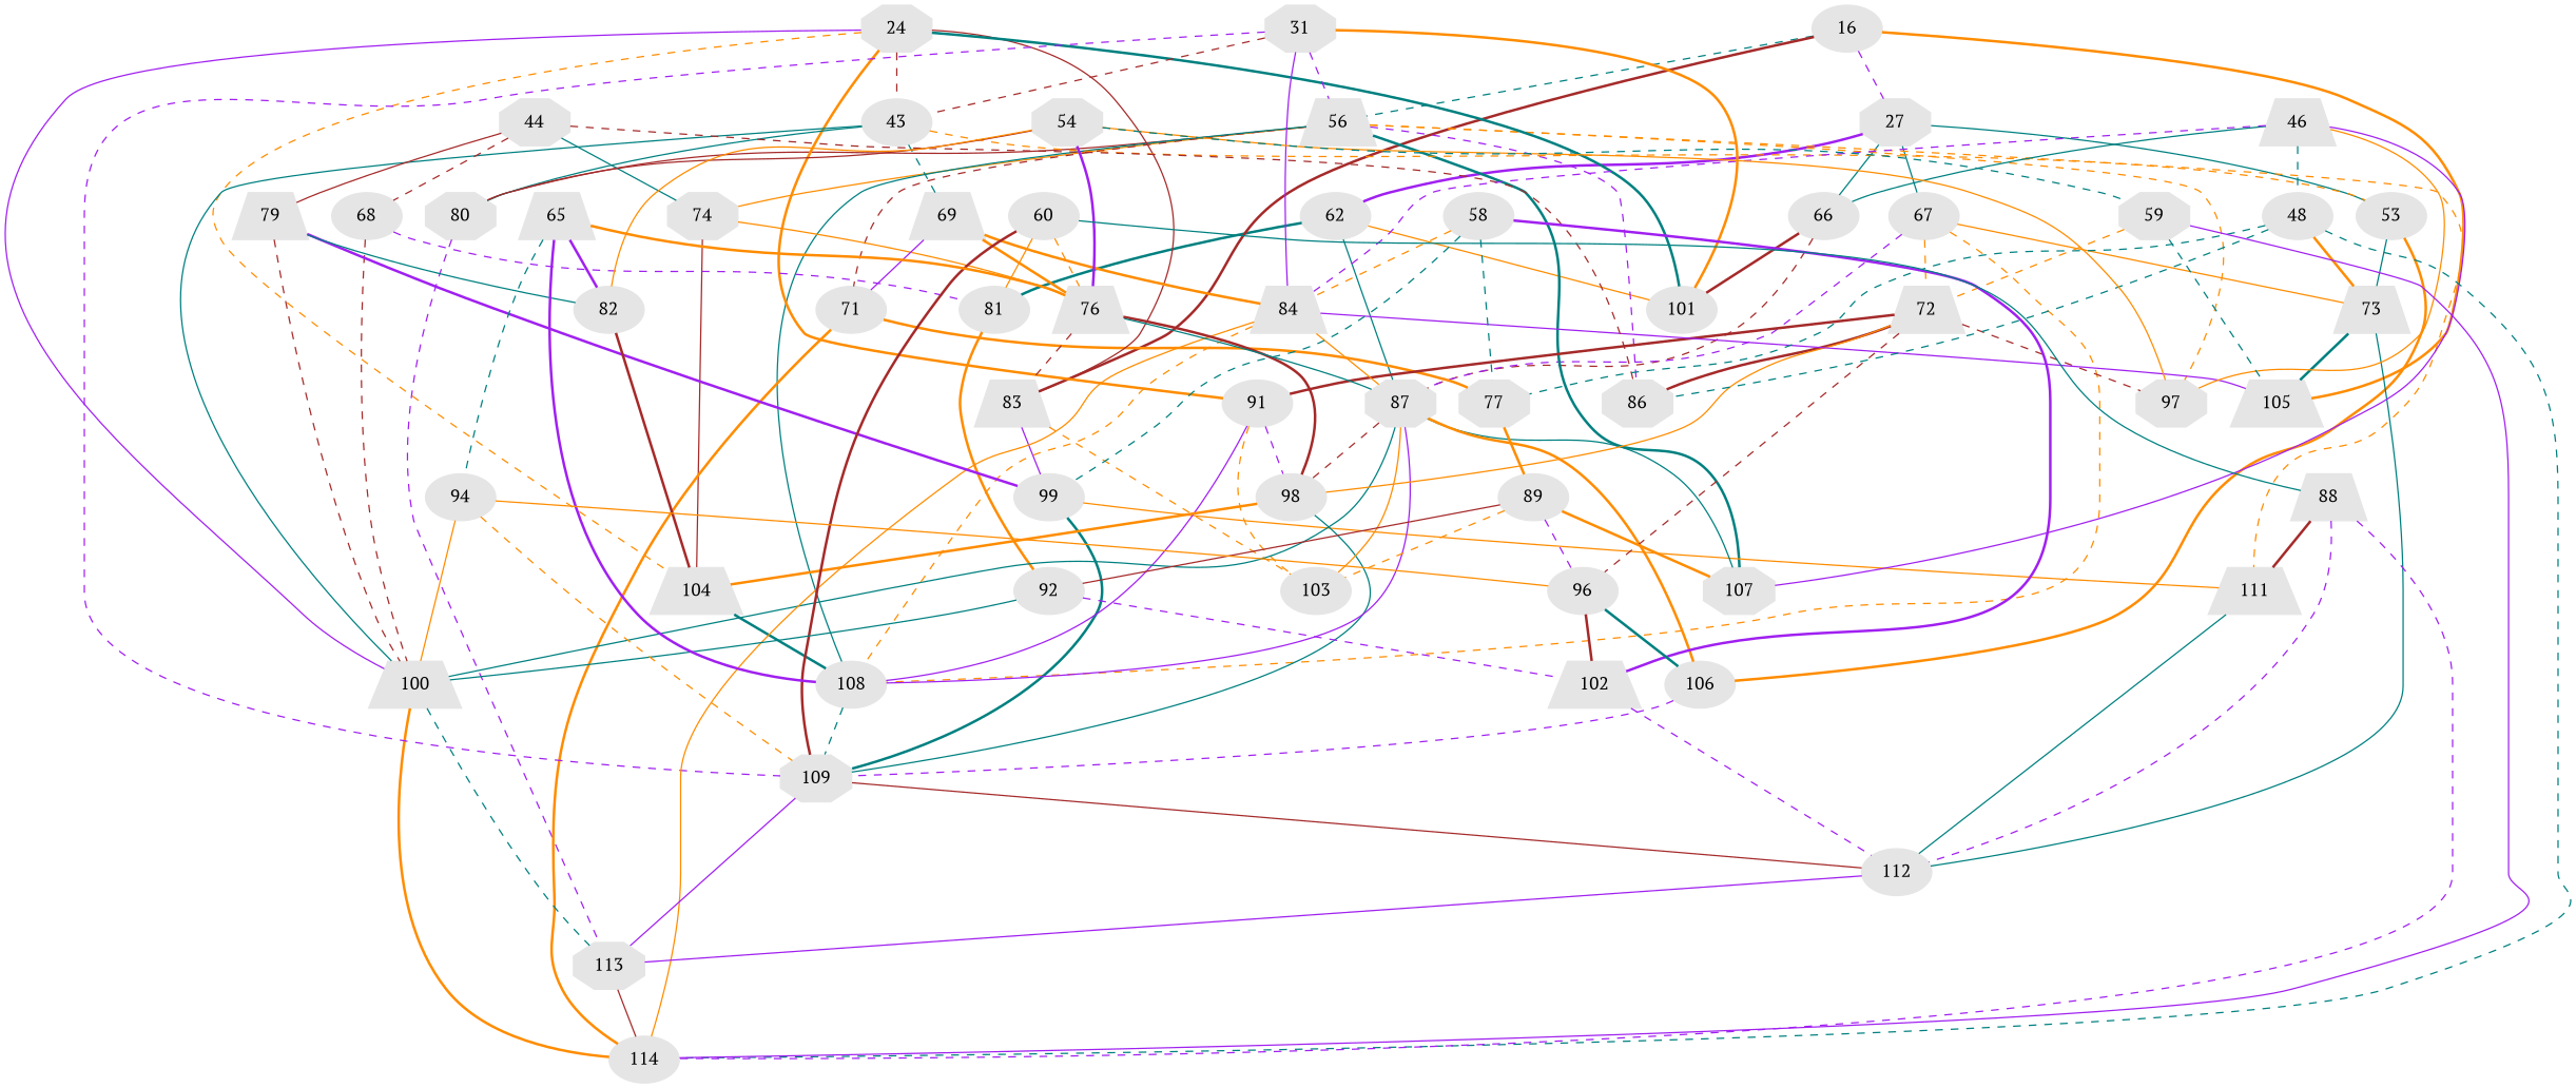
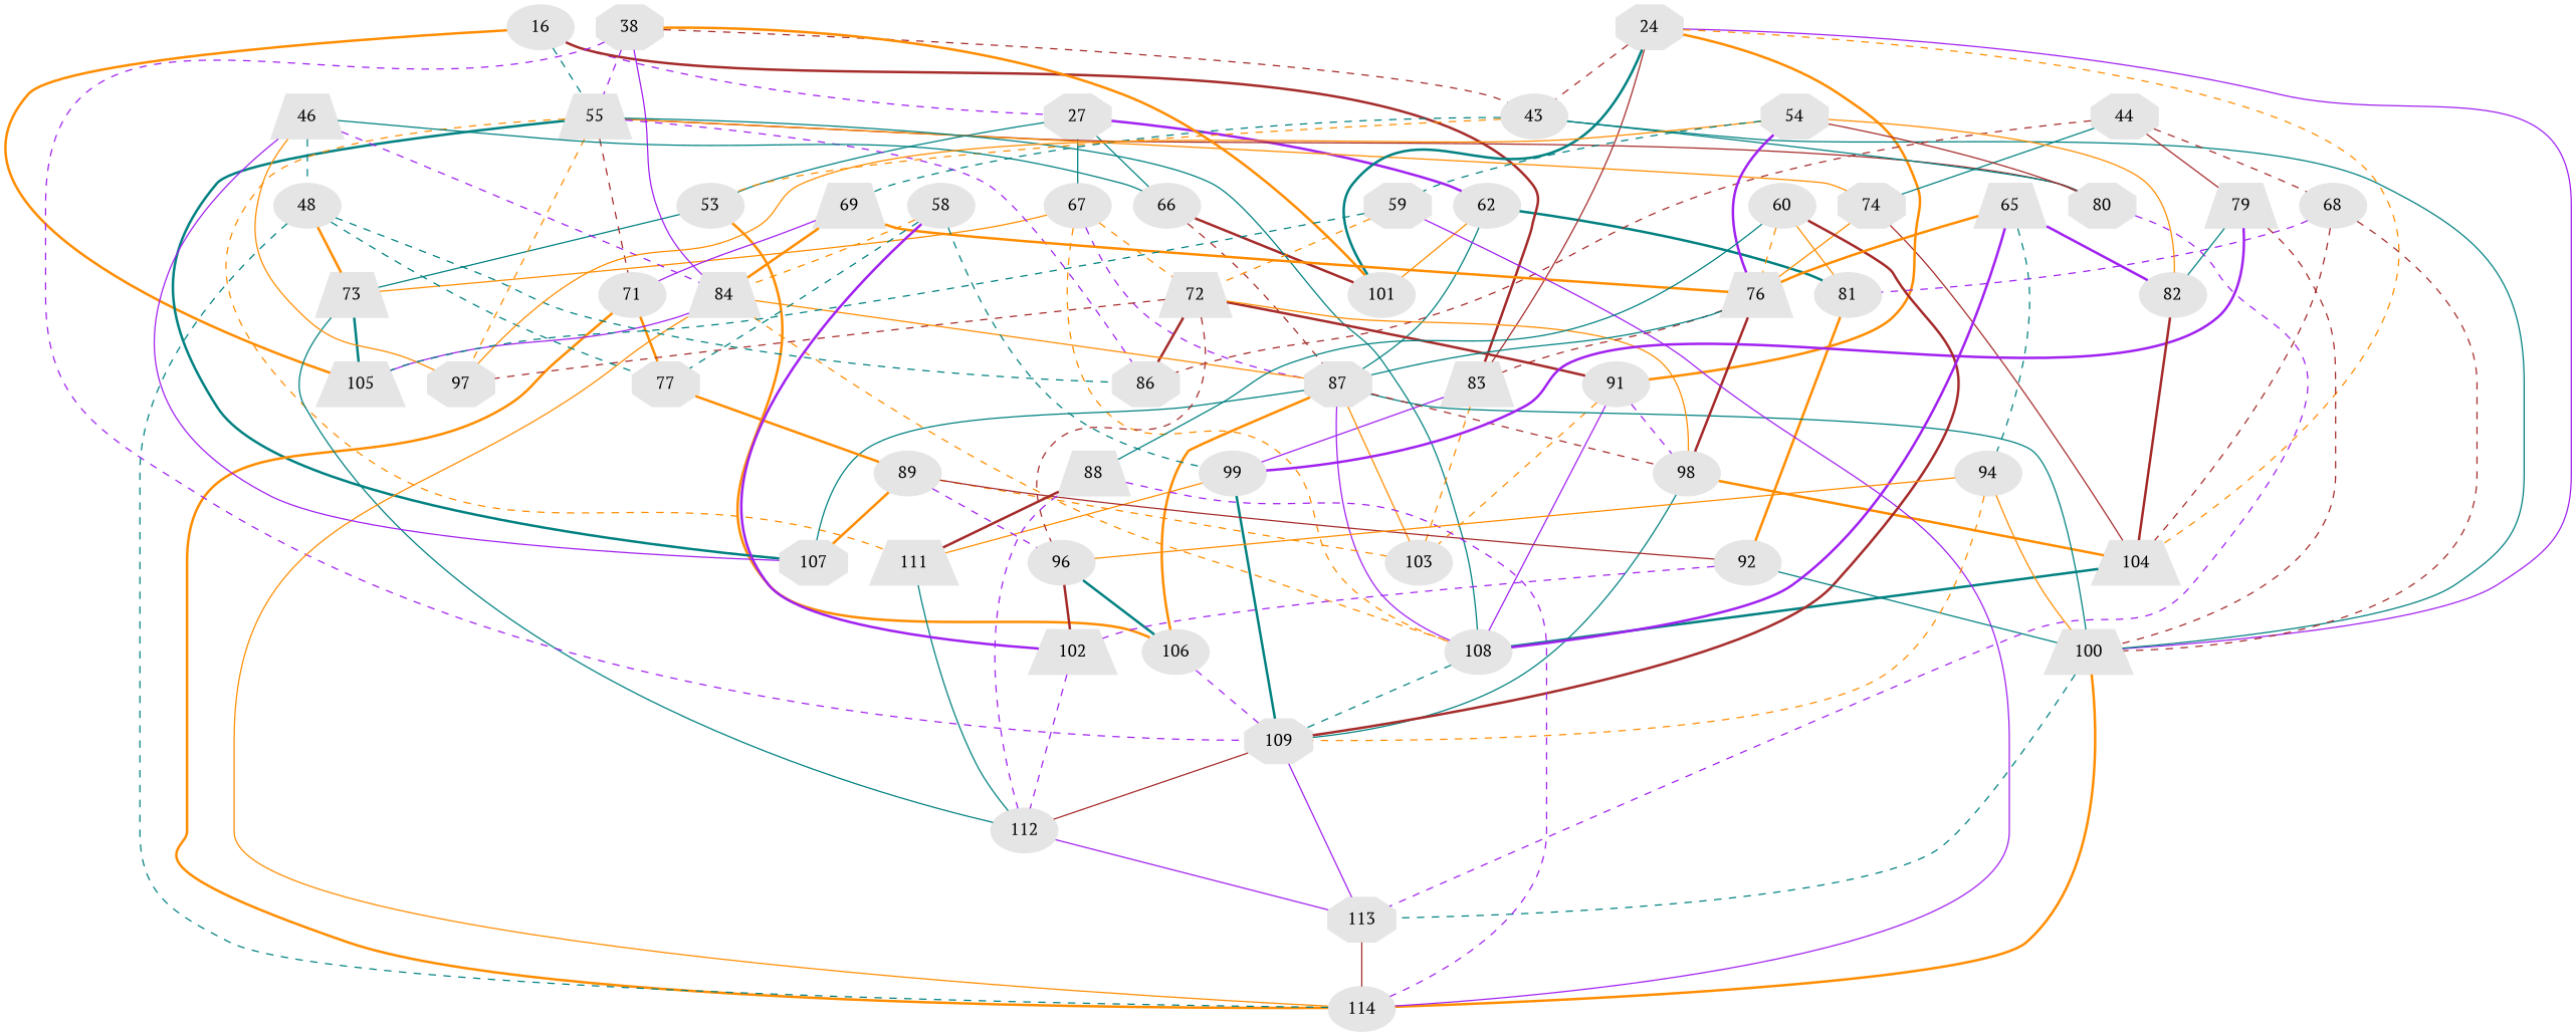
  graph {
    fontname="PT Serif"
    node [color=gray90 fontname="PT Serif" shape=ellipse style=filled]
    edge [color=darkorange fontname="PT Serif" style=dashed]
    27 [shape=octagon super="+5"]
    53
    62
    66
    67 [super="+33"]
    16
-   56 [shape=trapezium super="+3+35+50"]
+   56 [shape=trapezium super="+3+35+50" label=55]
    83 [shape=trapezium super="+25"]
    105 [shape=trapezium super="+93"]
    80 [shape=octagon super="+78"]
    74 [shape=octagon]
    86 [shape=octagon]
    97 [shape=octagon]
    107 [shape=octagon]
    71
    108 [super="+90+95"]
    111 [shape=trapezium]
    99 [super="+57"]
    103
    24 [shape=octagon super="+8+18"]
    43 [super="+14+23"]
    91 [super="+47"]
    100 [shape=trapezium super="+70"]
    101
    104 [shape=trapezium super="+36"]
    69 [shape=trapezium]
    98 [super="+11+85"]
    114 [super="+37+110"]
    113 [shape=octagon super="+52"]
    73 [shape=trapezium super="+4"]
    106
    81
    87 [shape=octagon super="+75"]
    72 [shape=trapezium super="+6+7"]
-   38 [shape=octagon super="+2+13" label=31]
+   38 [shape=octagon super="+2+13"]
    84 [shape=trapezium super="+17+31+55"]
    109 [shape=octagon super="+21+28+61"]
    112 [super="+42"]
    76 [shape=trapezium super="+22+39+63"]
    44 [shape=octagon]
    68
    79 [shape=trapezium]
    82
    46 [shape=trapezium super="+45"]
    48 [super="+10"]
    77 [shape=octagon]
    89 [super="+64"]
    54 [shape=octagon super="+40"]
    59 [shape=octagon]
    58
    102 [shape=trapezium]
    96 [super="+15"]
    60
    88 [shape=trapezium]
    92
    65 [shape=trapezium]
    94
    27 -- 53 [color=teal style=solid]
    27 -- 62 [color=purple style=bold]
    27 -- 66 [color=teal style=solid]
    27 -- 67 [color=teal style=solid weight=2]
    53 -- 73 [color=teal style=solid]
    53 -- 106 [style=bold]
    62 -- 101 [style=solid]
    62 -- 81 [color=teal style=bold]
    62 -- 87 [color=teal style=solid]
    66 -- 101 [color=brown style=bold]
    66 -- 87 [color=brown]
    67 -- 108
    67 -- 73 [style=solid]
    67 -- 87 [color=purple]
    67 -- 72
    16 -- 27 [color=purple]
    16 -- 56 [color=teal]
    16 -- 83 [color=brown style=bold]
    16 -- 105 [style=bold]
    56 -- 80 [color=brown style=solid]
    56 -- 74 [style=solid]
    56 -- 86 [color=purple]
    56 -- 97
    56 -- 107 [color=teal style=bold]
    56 -- 71 [color=brown]
    56 -- 108 [color=teal style=solid weight=3]
    56 -- 111
    83 -- 99 [color=purple style=solid weight=2]
    83 -- 103
    80 -- 113 [color=purple]
    74 -- 104 [color=brown style=solid]
    74 -- 76 [style=solid]
    71 -- 114 [style=bold]
    71 -- 77 [style=bold]
    108 -- 109 [color=teal]
    111 -- 112 [color=teal style=solid]
    99 -- 111 [style=solid]
    99 -- 109 [color=teal style=bold]
    24 -- 83 [color=brown style=solid weight=2]
    24 -- 43 [color=brown weight=2]
    24 -- 91 [style=bold]
    24 -- 100 [color=purple style=solid]
    24 -- 101 [color=teal style=bold]
    24 -- 104
    43 -- 53
    43 -- 80 [color=teal style=solid weight=2]
    43 -- 100 [color=teal style=solid]
    43 -- 69 [color=teal]
    91 -- 108 [color=purple style=solid]
    91 -- 103
    91 -- 98 [color=purple]
    100 -- 114 [style=bold]
    100 -- 113 [color=teal]
    104 -- 108 [color=teal style=bold weight=2]
    69 -- 71 [color=purple style=solid]
    69 -- 84 [style=bold]
    69 -- 76 [style=bold]
    98 -- 104 [style=bold weight=2]
    98 -- 109 [color=teal style=solid]
    113 -- 114 [color=brown style=solid weight=2]
    73 -- 105 [color=teal style=bold weight=2]
    73 -- 112 [color=teal style=solid]
    106 -- 109 [color=purple]
    81 -- 92 [style=bold]
    87 -- 107 [color=teal style=solid]
    87 -- 108 [color=purple style=solid weight=2]
    87 -- 103 [style=solid]
    87 -- 100 [color=teal style=solid weight=2]
    87 -- 98 [color=brown]
    87 -- 106 [style=bold]
    72 -- 86 [color=brown style=bold]
    72 -- 97 [color=brown]
    72 -- 91 [color=brown style=bold weight=2]
    72 -- 98 [style=solid]
    72 -- 96 [color=brown]
    38 -- 56 [color=purple weight=3]
    38 -- 43 [color=brown]
    38 -- 101 [style=bold]
    38 -- 84 [color=purple style=solid]
    38 -- 109 [color=purple weight=2]
    84 -- 105 [color=purple style=solid weight=2]
    84 -- 108
    84 -- 114 [style=solid]
    84 -- 87 [style=solid weight=2]
    109 -- 113 [color=purple style=solid]
    109 -- 112 [color=brown style=solid]
    112 -- 113 [color=purple style=solid]
    76 -- 83 [color=brown weight=2]
    76 -- 98 [color=brown style=bold weight=2]
    76 -- 87 [color=teal style=solid]
    44 -- 74 [color=teal style=solid]
    44 -- 86 [color=brown]
    44 -- 68 [color=brown]
    44 -- 79 [color=brown style=solid]
    68 -- 100 [color=brown]
+   68 -- 104 [color=brown]
    68 -- 81 [color=purple]
    79 -- 99 [color=purple style=bold]
    79 -- 100 [color=brown]
    79 -- 82 [color=teal style=solid]
    82 -- 104 [color=brown style=bold]
    46 -- 66 [color=teal style=solid]
    46 -- 97 [style=solid]
    46 -- 107 [color=purple style=solid]
    46 -- 84 [color=purple]
    46 -- 48 [color=teal weight=2]
    48 -- 86 [color=teal]
    48 -- 114 [color=teal]
    48 -- 73 [style=bold]
    48 -- 77 [color=teal]
    77 -- 89 [style=bold]
    89 -- 107 [style=bold]
    89 -- 103
    89 -- 96 [color=purple weight=2]
    89 -- 92 [color=brown style=solid]
    54 -- 80 [color=brown style=solid weight=2]
    54 -- 97 [style=solid]
    54 -- 76 [color=purple style=bold]
    54 -- 82 [style=solid]
    54 -- 59 [color=teal]
    59 -- 105 [color=teal]
    59 -- 114 [color=purple style=solid]
    59 -- 72
    58 -- 99 [color=teal]
    58 -- 84
    58 -- 77 [color=teal]
    58 -- 102 [color=purple style=bold]
    102 -- 112 [color=purple]
    96 -- 106 [color=teal style=bold]
    96 -- 102 [color=brown style=bold]
    60 -- 81 [style=solid]
    60 -- 109 [color=brown style=bold]
    60 -- 76
    60 -- 88 [color=teal style=solid]
    88 -- 111 [color=brown style=bold]
    88 -- 114 [color=purple]
    88 -- 112 [color=purple]
    92 -- 100 [color=teal style=solid]
    92 -- 102 [color=purple]
    65 -- 108 [color=purple style=bold]
    65 -- 76 [style=bold]
    65 -- 82 [color=purple style=bold]
    65 -- 94 [color=teal]
    94 -- 100 [style=solid]
    94 -- 109
    94 -- 96 [style=solid]
  }
